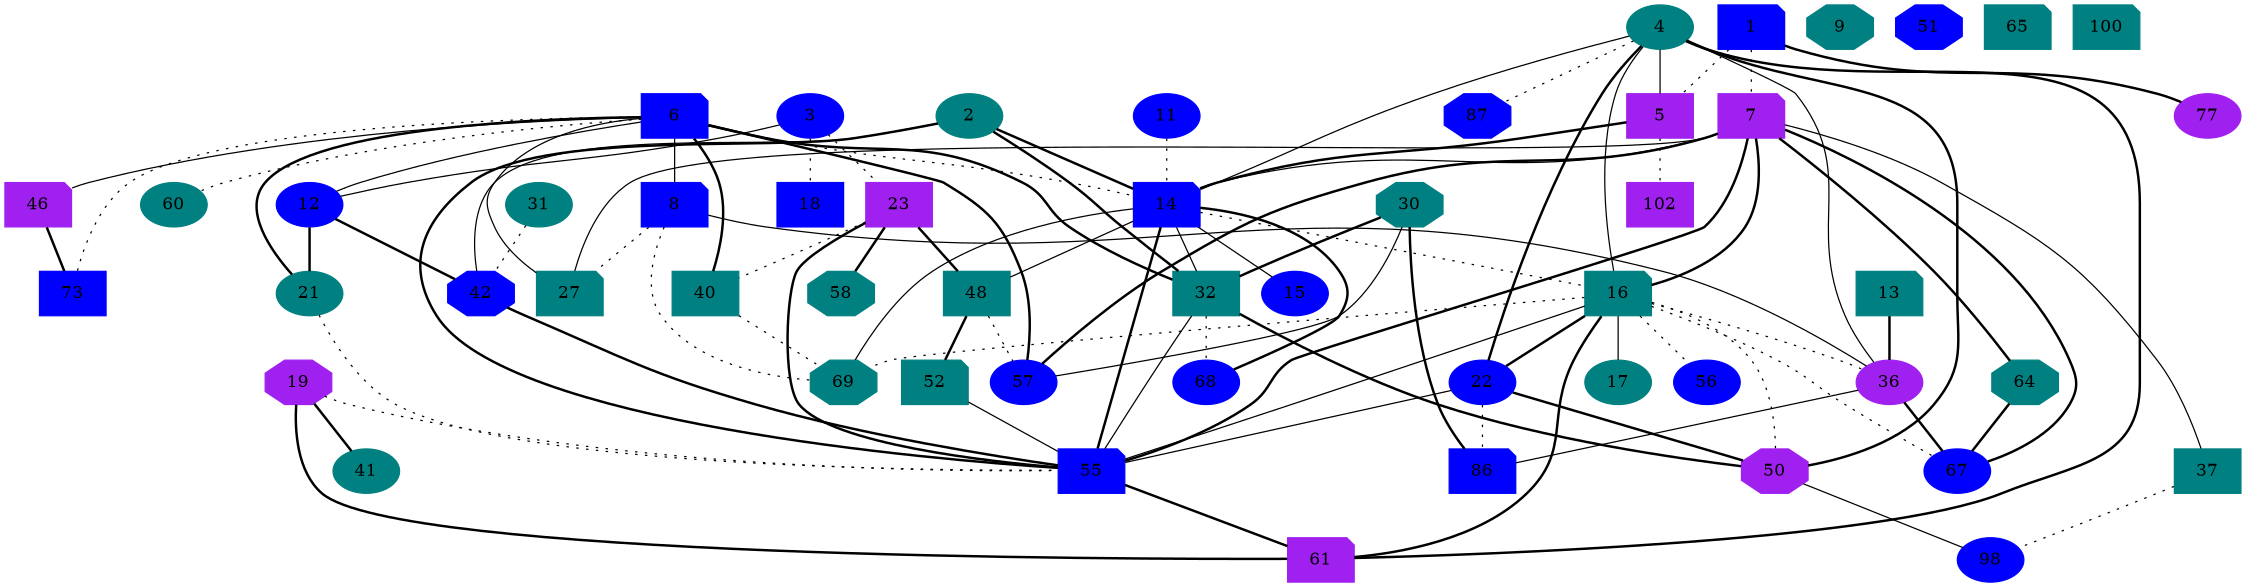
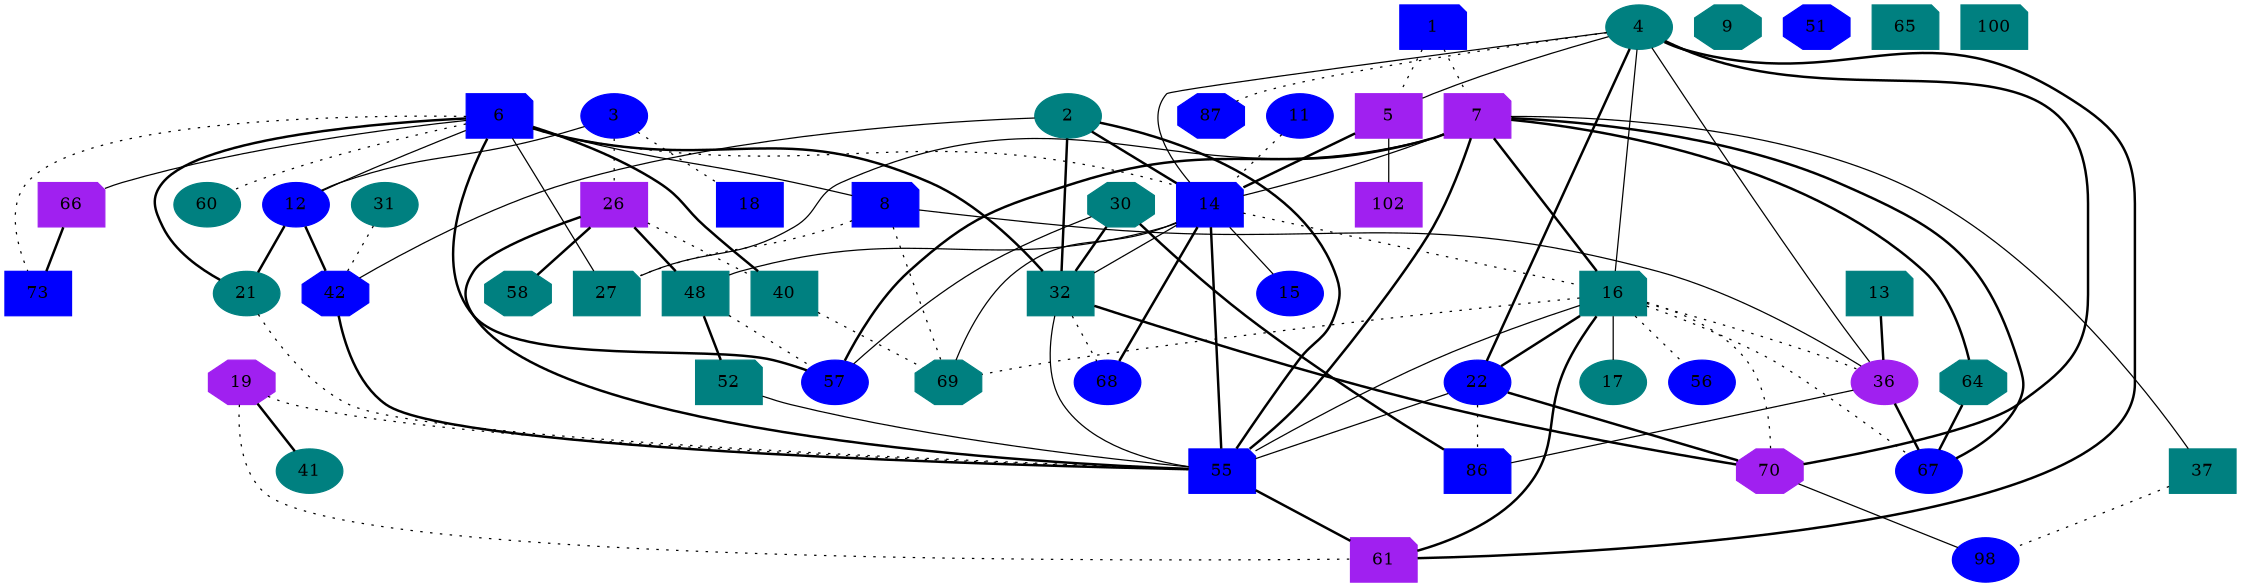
  graph {
    fontname="DejaVu Serif"
    node [color=teal fontname="DejaVu Serif" shape=ellipse style=filled]
    edge [fontname="DejaVu Serif" style=bold]
    5 [color=purple shape=box super="+33"]
    14 [color=blue shape=note super="+92+70"]
    102 [color=purple shape=box]
    1 [color=blue shape=note]
    7 [color=purple shape=note super="+82"]
-   77 [color=purple]
    55 [color=blue shape=note super="+59"]
    16 [shape=note super="+20+91"]
    27 [shape=note]
    57 [color=blue]
    37 [shape=box super="+108"]
    64 [shape=octagon super="+95"]
    67 [color=blue]
    2 [super="+103"]
    32 [shape=box super="+35"]
    42 [color=blue shape=octagon super="+44"]
    69 [shape=octagon]
    15 [color=blue]
    48 [shape=box super="+66"]
    68 [color=blue]
-   50 [color=purple shape=octagon super="+83+80"]
+   50 [color=purple shape=octagon super="+83+80" label=70]
    61 [color=purple shape=note]
    3 [color=blue super="+28"]
    12 [color=blue super="+49"]
    18 [color=blue shape=box]
-   23 [color=purple shape=box super="+62+29"]
+   23 [color=purple shape=box super="+62+29" label=26]
    21 [super="+63"]
    40 [shape=box]
    58 [shape=octagon]
    4 [super="+93"]
    22 [color=blue super="+26+81"]
    36 [color=purple super="+89+96"]
    87 [color=blue shape=octagon]
    17 [super="+54"]
    56 [color=blue]
    86 [color=blue shape=note]
    98 [color=blue]
    6 [color=blue shape=note super="+45+85+84+10"]
    8 [color=blue shape=note super="+79+25+72"]
-   46 [color=purple shape=note]
+   46 [color=purple shape=note label=66]
    60
    73 [color=blue shape=box]
    9 [shape=octagon]
    11 [color=blue]
    13 [shape=note]
    52 [shape=note]
    19 [color=purple shape=octagon super="+47+39"]
    41
    30 [shape=octagon super="+111+38"]
    31
    51 [color=blue shape=octagon]
    65 [shape=note]
    100 [shape=note]
    5 -- 14
-   5 -- 102 [style=dotted]
+   5 -- 102 [style=solid]
    14 -- 55 [weight=2]
    14 -- 16 [style=dotted]
    14 -- 32 [style=solid]
    14 -- 69 [style=solid]
    14 -- 15 [style=solid]
    14 -- 48 [style=solid]
    14 -- 68
    1 -- 5 [style=dotted]
    1 -- 7 [style=dotted]
-   1 -- 77
    7 -- 14 [style=solid]
    7 -- 55
    7 -- 16
    7 -- 27 [style=solid]
    7 -- 57
    7 -- 37 [style=solid]
    7 -- 64
    7 -- 67
    55 -- 61
    16 -- 55 [style=solid]
    16 -- 67 [style=dotted]
    16 -- 69 [style=dotted]
    16 -- 50 [style=dotted]
    16 -- 61
    16 -- 22
    16 -- 36 [style=dotted]
    16 -- 17 [style=solid]
    16 -- 56 [style=dotted]
    37 -- 98 [style=dotted]
    64 -- 67
    2 -- 14
    2 -- 55
    2 -- 32
    2 -- 42 [style=solid]
    32 -- 55 [style=solid]
    32 -- 68 [style=dotted]
    32 -- 50
    42 -- 55
    48 -- 57 [style=dotted]
    48 -- 52
    50 -- 98 [style=solid]
    3 -- 12 [style=solid]
    3 -- 18 [style=dotted]
    3 -- 23 [style=dotted]
    12 -- 42
    12 -- 21
    23 -- 55
    23 -- 48
    23 -- 40 [style=dotted]
    23 -- 58
    21 -- 55 [style=dotted]
    40 -- 69 [style=dotted]
    4 -- 5 [style=solid]
    4 -- 14 [style=solid]
    4 -- 16 [style=solid]
    4 -- 50 [weight=2]
    4 -- 61
    4 -- 22
    4 -- 36 [style=solid]
    4 -- 87 [style=dotted]
    22 -- 55 [style=solid]
    22 -- 50 [weight=2]
    22 -- 86 [style=dotted]
    36 -- 67
    36 -- 86 [style=solid]
    6 -- 14 [style=dotted weight=2]
    6 -- 27 [style=solid]
    6 -- 57
    6 -- 32
    6 -- 12 [style=solid]
    6 -- 21
    6 -- 40 [weight=2]
    6 -- 8 [style=solid]
    6 -- 46 [style=solid]
    6 -- 60 [style=dotted]
    6 -- 73 [style=dotted]
    8 -- 27 [style=dotted]
    8 -- 69 [style=dotted]
    8 -- 36 [style=solid]
    46 -- 73
    11 -- 14 [style=dotted]
    13 -- 36
    52 -- 55 [style=solid]
    19 -- 55 [style=dotted]
-   19 -- 61
+   19 -- 61 [style=dotted]
    19 -- 41
    30 -- 57 [style=solid]
    30 -- 32
    30 -- 86
    31 -- 42 [style=dotted]
  }
